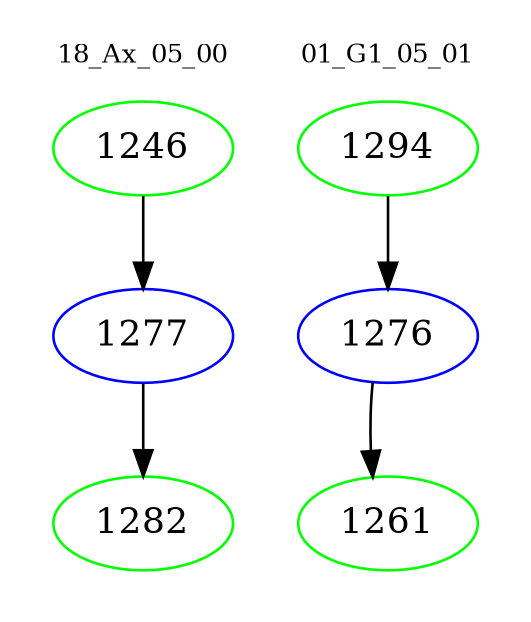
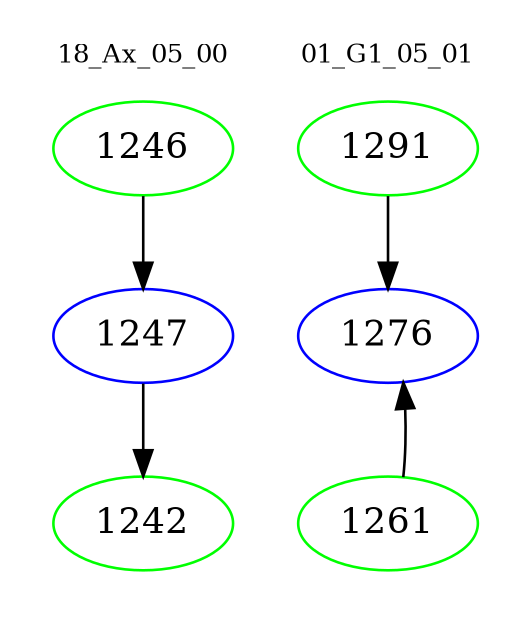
  digraph {
    node [color=green]
    edge [color=black]
    n1 [label=1246]
-   n2 [color=blue label=1277]
-   n3 [label=1282]
-   n4 [label=1294]
+   n2 [color=blue label=1247]
+   n3 [label=1242]
+   n4 [label=1291]
    n5 [color=blue label=1276]
    n6 [label=1261]
    subgraph cluster_1 {
      color=white
      fontsize=10
      label="18_Ax_05_00"
      n1
      n2
      n3
    }
    subgraph cluster_2 {
      color=white
      fontsize=10
      label="01_G1_05_01"
      n4
      n5
      n6
    }
    n1 -> n2
    n2 -> n3
    n4 -> n5
-   n5 -> n6
+   n6 -> n5
  }
